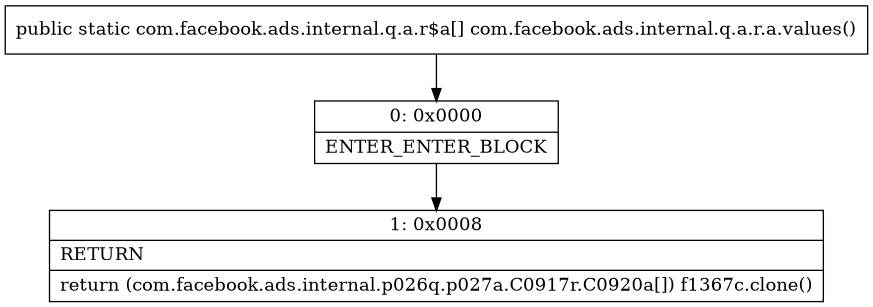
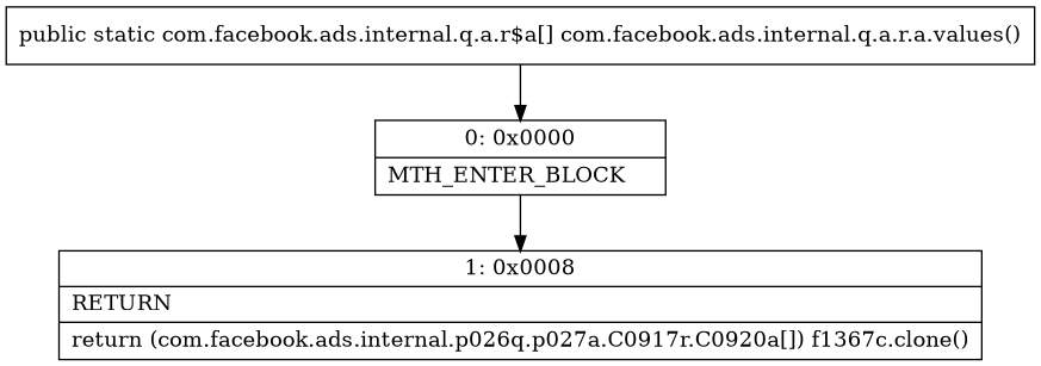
  digraph {
    node [shape=record]
-   n1 [label="{0\:\ 0x0000|ENTER_ENTER_BLOCK\l}"]
+   n1 [label="{0\:\ 0x0000|MTH_ENTER_BLOCK\l}"]
    n2 [label="{1\:\ 0x0008|RETURN\l|return (com.facebook.ads.internal.p026q.p027a.C0917r.C0920a[]) f1367c.clone()\l}"]
    n3 [label="{public static com.facebook.ads.internal.q.a.r$a[] com.facebook.ads.internal.q.a.r.a.values() }"]
    n1 -> n2
    n3 -> n1
  }
